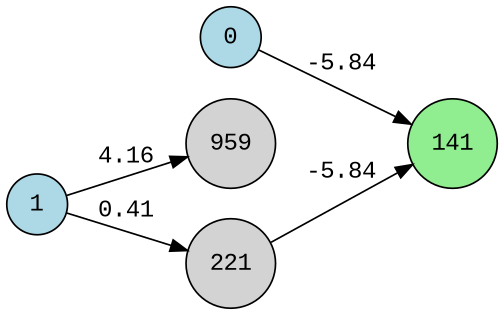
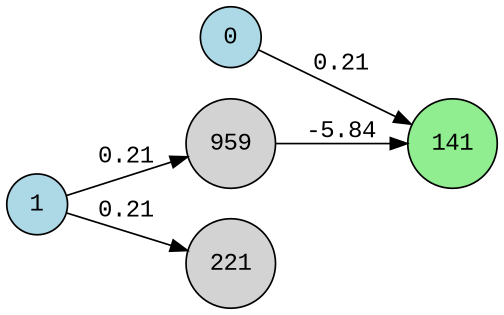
  digraph {
    fontname="Liberation Mono"
    rankdir=LR
    node [fillcolor=lightblue fontname="Liberation Mono" shape=circle style=filled]
    edge [fontname="Liberation Mono"]
    n1 [label=0]
    n2 [fillcolor=lightgreen label=141]
    n3 [label=1]
    n4 [fillcolor=lightgray label=959]
    n5 [fillcolor=lightgray label=221]
-   n1 -> n2 [label=-5.84]
-   n3 -> n4 [label=4.16]
-   n3 -> n5 [label=0.41]
-   n5 -> n2 [label=-5.84]
+   n1 -> n2 [label=0.21]
+   n3 -> n4 [label=0.21]
+   n3 -> n5 [label=0.21]
+   n4 -> n2 [label=-5.84]
  }
